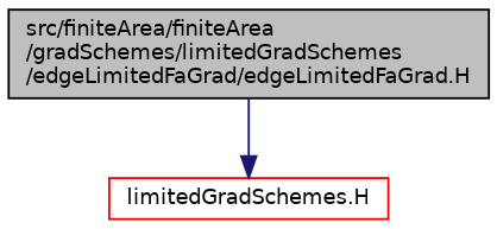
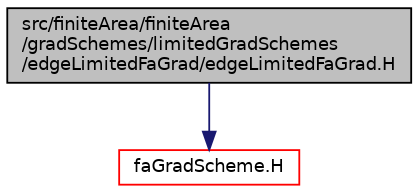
  digraph {
    fontname="DejaVu Sans"
    node [fontname="DejaVu Sans" fontsize=10 shape=record]
    n1 [color=black fillcolor=grey75 fontcolor=black height=0.2 label="src/finiteArea/finiteArea\l/gradSchemes/limitedGradSchemes\l/edgeLimitedFaGrad/edgeLimitedFaGrad.H" style=filled width=0.4]
-   n2 [color=red height=0.2 label="limitedGradSchemes.H" width=0.4]
+   n2 [color=red height=0.2 label="faGradScheme.H" width=0.4]
    n1 -> n2 [color=midnightblue fontname="DejaVu Sans" fontsize=10 labelfontname=Helvetica labelfontsize=10 style=solid]
  }
